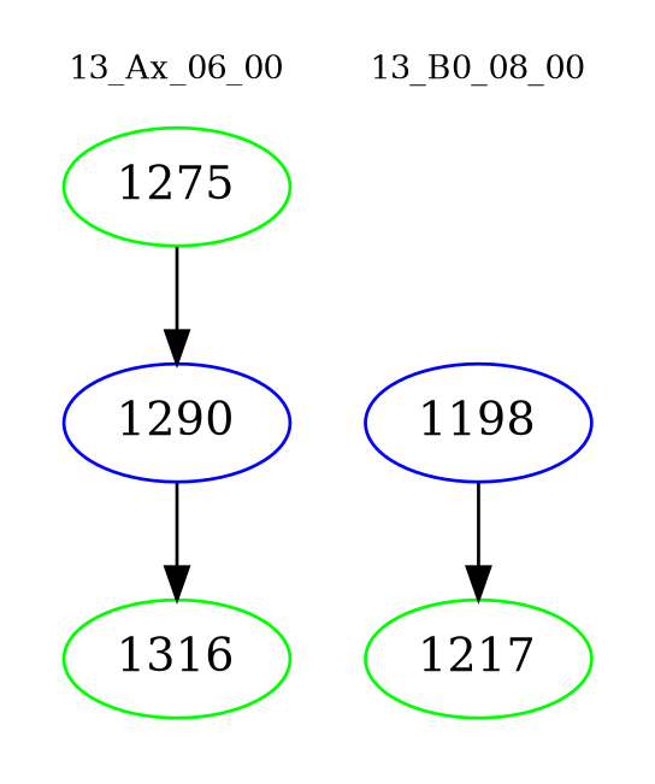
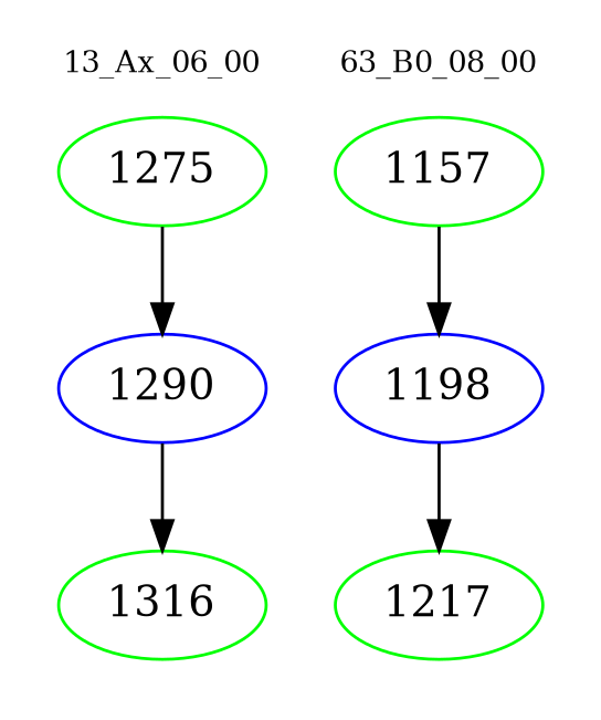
  digraph {
    node [color=green]
    edge [color=black]
    n1 [label=1275]
    n2 [color=blue label=1290]
    n3 [label=1316]
+   n4 [label=1157]
    n5 [color=blue label=1198]
    n6 [label=1217]
    subgraph cluster_1 {
      color=white
      fontsize=10
      label="13_Ax_06_00"
      n1
      n2
      n3
    }
    subgraph cluster_2 {
      color=white
      fontsize=10
-     label="13_B0_08_00"
+     label="63_B0_08_00"
+     n4
      n5
      n6
    }
    n1 -> n2
    n2 -> n3
+   n4 -> n5
    n5 -> n6
  }
